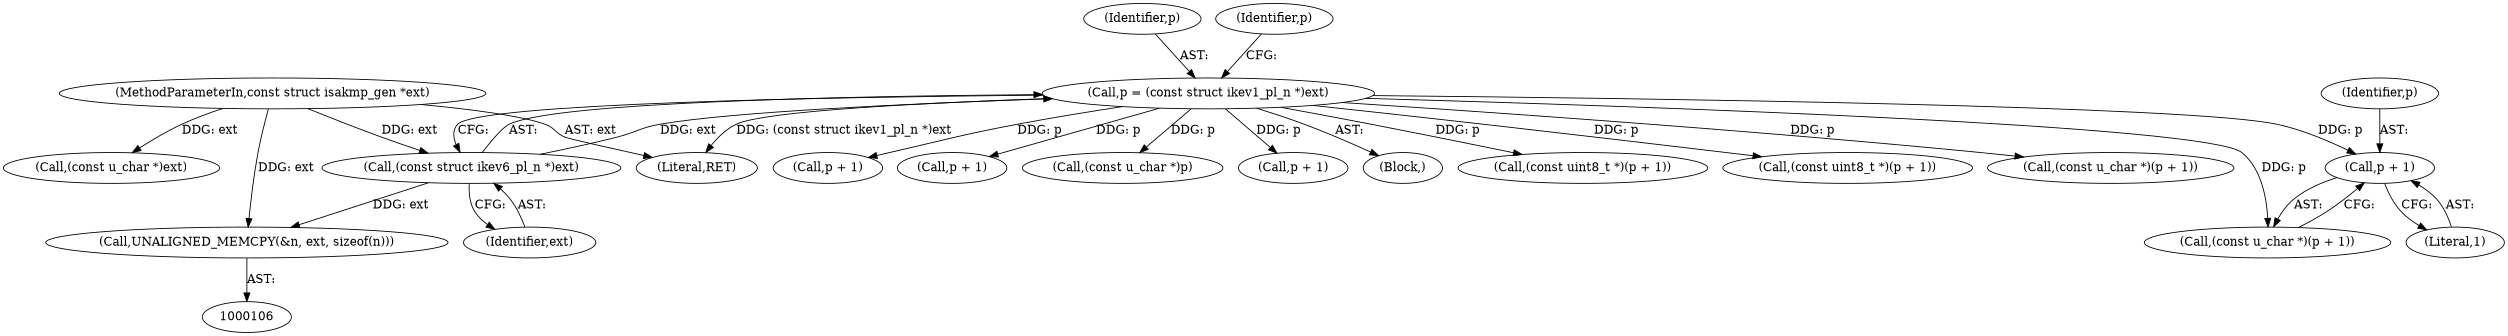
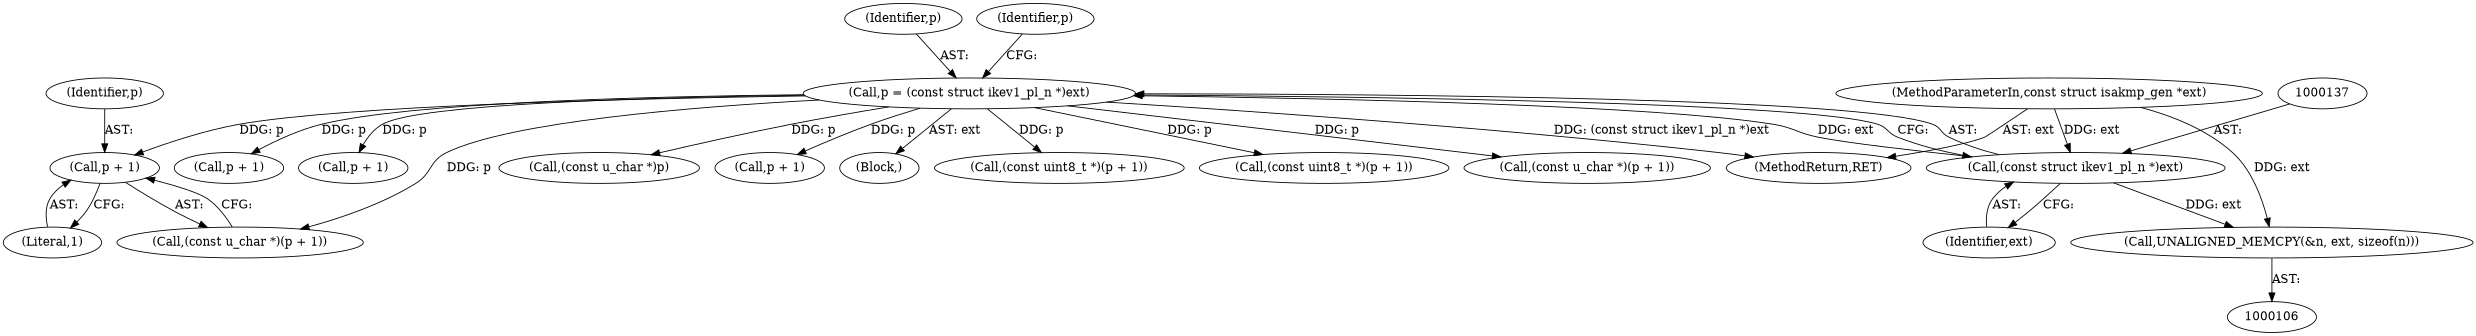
  digraph {
    n1 [label="(Call,p + 1)"]
    n2 [label="(Literal,1)"]
    n3 [label="(Call,(const u_char *)(p + 1))"]
    n4 [label="(Call,p = (const struct ikev1_pl_n *)ext)"]
-   n5 [label="(Call,(const struct ikev6_pl_n *)ext)"]
+   n5 [label="(Call,(const struct ikev1_pl_n *)ext)"]
    n6 [label="(Call,p + 1)"]
-   n7 [label="(Literal,RET)"]
+   n7 [label="(MethodReturn,RET)"]
    n8 [label="(Call,p + 1)"]
    n9 [label="(Call,(const u_char *)p)"]
    n10 [label="(Call,p + 1)"]
    n11 [label="(Block,)"]
    n12 [label="(Call,(const uint8_t *)(p + 1))"]
    n13 [label="(Call,(const uint8_t *)(p + 1))"]
    n14 [label="(Call,(const u_char *)(p + 1))"]
    n15 [label="(Identifier,ext)"]
    n16 [label="(Call,UNALIGNED_MEMCPY(&n, ext, sizeof(n)))"]
    1000106
    n18 [label="(MethodParameterIn,const struct isakmp_gen *ext)"]
-   n19 [label="(Call,(const u_char *)ext)"]
    n20 [label="(Identifier,p)"]
    n21 [label="(Identifier,p)"]
    n22 [label="(Identifier,p)"]
+   1000137
    n1 -> n2 [label="CFG: "]
    n1 -> n3 [label="AST: "]
    n2 -> n1 [label="AST: "]
    n3 -> n1 [label="CFG: "]
    n4 -> n1 [label="DDG: p"]
    n4 -> n3 [label="DDG: p"]
    n4 -> n5 [label="CFG: "]
    n4 -> n6 [label="DDG: p"]
    n4 -> n7 [label="DDG: (const struct ikev1_pl_n *)ext"]
    n4 -> n8 [label="DDG: p"]
    n4 -> n9 [label="DDG: p"]
    n4 -> n10 [label="DDG: p"]
-   n4 -> n11 [label="AST: "]
+   n4 -> n11 [label="AST: ext"]
    n4 -> n12 [label="DDG: p"]
    n4 -> n13 [label="DDG: p"]
    n4 -> n14 [label="DDG: p"]
    n5 -> n4 [label="AST: "]
    n5 -> n4 [label="DDG: ext"]
    n5 -> n15 [label="CFG: "]
    n5 -> n16 [label="DDG: ext"]
    n15 -> n5 [label="AST: "]
    n16 -> 1000106 [label="AST: "]
    n18 -> n5 [label="DDG: ext"]
    n18 -> n7 [label="AST: ext"]
    n18 -> n16 [label="DDG: ext"]
-   n18 -> n19 [label="DDG: ext"]
    n20 -> n1 [label="AST: "]
    n21 -> n4 [label="AST: "]
    n22 -> n4 [label="CFG: "]
+   1000137 -> n5 [label="AST: "]
  }
